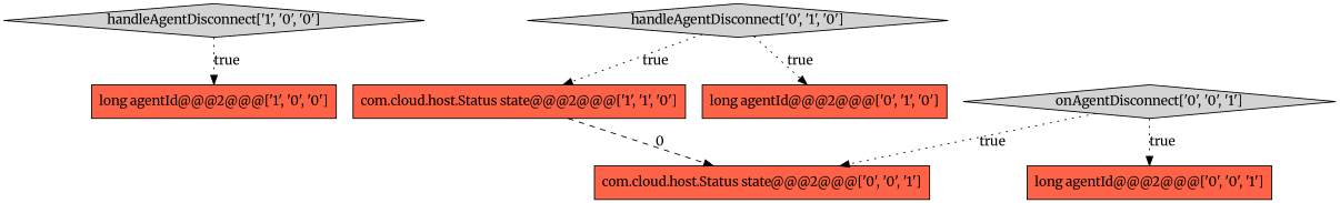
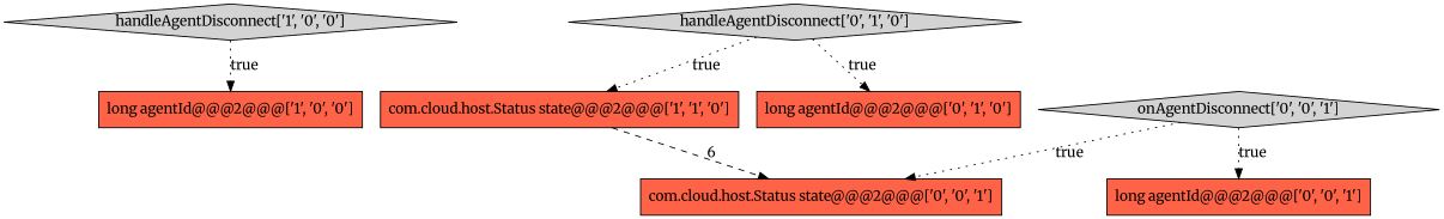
  digraph {
    fontname=Merriweather
    node [fillcolor=tomato fontname=Merriweather shape=box style=filled]
    edge [fontname=Merriweather style=dotted]
    n1 [label="long agentId@@@2@@@['1', '0', '0']"]
    n2 [fillcolor=lightgray label="handleAgentDisconnect['0', '1', '0']" shape=diamond]
    n3 [label="com.cloud.host.Status state@@@2@@@['1', '1', '0']"]
    n4 [label="long agentId@@@2@@@['0', '1', '0']"]
    n5 [label="com.cloud.host.Status state@@@2@@@['0', '0', '1']"]
    n6 [fillcolor=lightgray label="onAgentDisconnect['0', '0', '1']" shape=diamond]
    n7 [label="long agentId@@@2@@@['0', '0', '1']"]
    n8 [fillcolor=lightgray label="handleAgentDisconnect['1', '0', '0']" shape=diamond]
    n2 -> n3 [label=true]
    n2 -> n4 [label=true]
-   n3 -> n5 [label=0 style=dashed]
+   n3 -> n5 [label=6 style=dashed]
    n6 -> n5 [label=true]
    n6 -> n7 [label=true]
    n8 -> n1 [label=true]
  }
